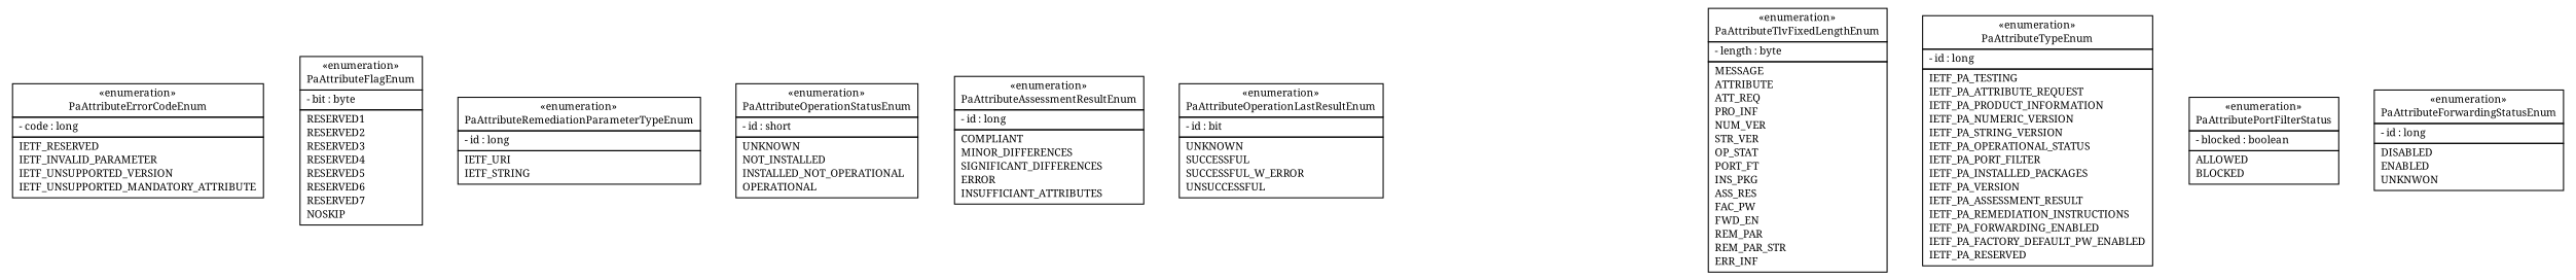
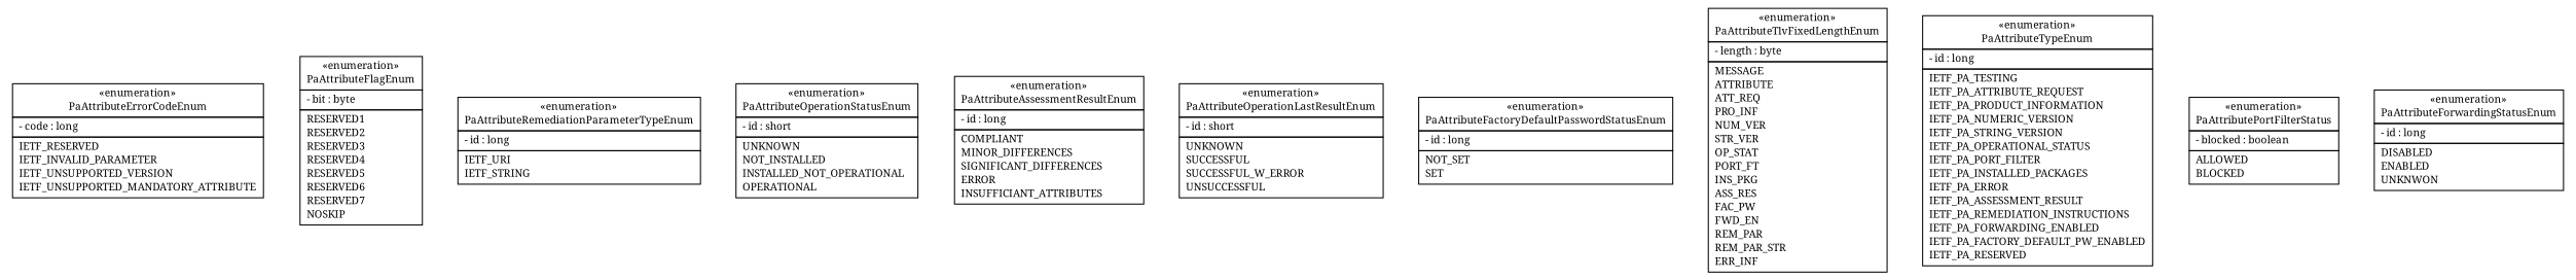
  digraph {
    nodesep=0.25
    ranksep=0.5
    fontname="Noto Serif"
    node [fontcolor=black fontname="Noto Serif" fontsize=10.0 shape=plaintext]
    n1 [label=<<table title="org.ietf.nea.pa.attribute.enums.PaAttributeErrorCodeEnum" border="0" cellborder="1" cellspacing="0" cellpadding="2" port="p" href="./PaAttributeErrorCodeEnum.html"> 		<tr><td><table border="0" cellspacing="0" cellpadding="1"> <tr><td align="center" balign="center"> &#171;enumeration&#187; </td></tr> <tr><td align="center" balign="center"> PaAttributeErrorCodeEnum </td></tr> 		</table></td></tr> 		<tr><td><table border="0" cellspacing="0" cellpadding="1"> <tr><td align="left" balign="left"> - code : long </td></tr> 		</table></td></tr> 		<tr><td><table border="0" cellspacing="0" cellpadding="1"> <tr><td align="left" balign="left"> IETF_RESERVED </td></tr> <tr><td align="left" balign="left"> IETF_INVALID_PARAMETER </td></tr> <tr><td align="left" balign="left"> IETF_UNSUPPORTED_VERSION </td></tr> <tr><td align="left" balign="left"> IETF_UNSUPPORTED_MANDATORY_ATTRIBUTE </td></tr> 		</table></td></tr> 		</table>>]
    n2 [label=<<table title="org.ietf.nea.pa.attribute.enums.PaAttributeFlagEnum" border="0" cellborder="1" cellspacing="0" cellpadding="2" port="p" href="./PaAttributeFlagEnum.html"> 		<tr><td><table border="0" cellspacing="0" cellpadding="1"> <tr><td align="center" balign="center"> &#171;enumeration&#187; </td></tr> <tr><td align="center" balign="center"> PaAttributeFlagEnum </td></tr> 		</table></td></tr> 		<tr><td><table border="0" cellspacing="0" cellpadding="1"> <tr><td align="left" balign="left"> - bit : byte </td></tr> 		</table></td></tr> 		<tr><td><table border="0" cellspacing="0" cellpadding="1"> <tr><td align="left" balign="left"> RESERVED1 </td></tr> <tr><td align="left" balign="left"> RESERVED2 </td></tr> <tr><td align="left" balign="left"> RESERVED3 </td></tr> <tr><td align="left" balign="left"> RESERVED4 </td></tr> <tr><td align="left" balign="left"> RESERVED5 </td></tr> <tr><td align="left" balign="left"> RESERVED6 </td></tr> <tr><td align="left" balign="left"> RESERVED7 </td></tr> <tr><td align="left" balign="left"> NOSKIP </td></tr> 		</table></td></tr> 		</table>>]
    n3 [label=<<table title="org.ietf.nea.pa.attribute.enums.PaAttributeRemediationParameterTypeEnum" border="0" cellborder="1" cellspacing="0" cellpadding="2" port="p" href="./PaAttributeRemediationParameterTypeEnum.html"> 		<tr><td><table border="0" cellspacing="0" cellpadding="1"> <tr><td align="center" balign="center"> &#171;enumeration&#187; </td></tr> <tr><td align="center" balign="center"> PaAttributeRemediationParameterTypeEnum </td></tr> 		</table></td></tr> 		<tr><td><table border="0" cellspacing="0" cellpadding="1"> <tr><td align="left" balign="left"> - id : long </td></tr> 		</table></td></tr> 		<tr><td><table border="0" cellspacing="0" cellpadding="1"> <tr><td align="left" balign="left"> IETF_URI </td></tr> <tr><td align="left" balign="left"> IETF_STRING </td></tr> 		</table></td></tr> 		</table>>]
    n4 [label=<<table title="org.ietf.nea.pa.attribute.enums.PaAttributeOperationStatusEnum" border="0" cellborder="1" cellspacing="0" cellpadding="2" port="p" href="./PaAttributeOperationStatusEnum.html"> 		<tr><td><table border="0" cellspacing="0" cellpadding="1"> <tr><td align="center" balign="center"> &#171;enumeration&#187; </td></tr> <tr><td align="center" balign="center"> PaAttributeOperationStatusEnum </td></tr> 		</table></td></tr> 		<tr><td><table border="0" cellspacing="0" cellpadding="1"> <tr><td align="left" balign="left"> - id : short </td></tr> 		</table></td></tr> 		<tr><td><table border="0" cellspacing="0" cellpadding="1"> <tr><td align="left" balign="left"> UNKNOWN </td></tr> <tr><td align="left" balign="left"> NOT_INSTALLED </td></tr> <tr><td align="left" balign="left"> INSTALLED_NOT_OPERATIONAL </td></tr> <tr><td align="left" balign="left"> OPERATIONAL </td></tr> 		</table></td></tr> 		</table>>]
    n5 [label=<<table title="org.ietf.nea.pa.attribute.enums.PaAttributeAssessmentResultEnum" border="0" cellborder="1" cellspacing="0" cellpadding="2" port="p" href="./PaAttributeAssessmentResultEnum.html"> 		<tr><td><table border="0" cellspacing="0" cellpadding="1"> <tr><td align="center" balign="center"> &#171;enumeration&#187; </td></tr> <tr><td align="center" balign="center"> PaAttributeAssessmentResultEnum </td></tr> 		</table></td></tr> 		<tr><td><table border="0" cellspacing="0" cellpadding="1"> <tr><td align="left" balign="left"> - id : long </td></tr> 		</table></td></tr> 		<tr><td><table border="0" cellspacing="0" cellpadding="1"> <tr><td align="left" balign="left"> COMPLIANT </td></tr> <tr><td align="left" balign="left"> MINOR_DIFFERENCES </td></tr> <tr><td align="left" balign="left"> SIGNIFICANT_DIFFERENCES </td></tr> <tr><td align="left" balign="left"> ERROR </td></tr> <tr><td align="left" balign="left"> INSUFFICIANT_ATTRIBUTES </td></tr> 		</table></td></tr> 		</table>>]
-   n6 [label=<<table title="org.ietf.nea.pa.attribute.enums.PaAttributeOperationLastResultEnum" border="0" cellborder="1" cellspacing="0" cellpadding="2" port="p" href="./PaAttributeOperationLastResultEnum.html"> 		<tr><td><table border="0" cellspacing="0" cellpadding="1"> <tr><td align="center" balign="center"> &#171;enumeration&#187; </td></tr> <tr><td align="center" balign="center"> PaAttributeOperationLastResultEnum </td></tr> 		</table></td></tr> 		<tr><td><table border="0" cellspacing="0" cellpadding="1"> <tr><td align="left" balign="left"> - id : bit </td></tr> 		</table></td></tr> 		<tr><td><table border="0" cellspacing="0" cellpadding="1"> <tr><td align="left" balign="left"> UNKNOWN </td></tr> <tr><td align="left" balign="left"> SUCCESSFUL </td></tr> <tr><td align="left" balign="left"> SUCCESSFUL_W_ERROR </td></tr> <tr><td align="left" balign="left"> UNSUCCESSFUL </td></tr> 		</table></td></tr> 		</table>>]
+   n6 [label=<<table title="org.ietf.nea.pa.attribute.enums.PaAttributeOperationLastResultEnum" border="0" cellborder="1" cellspacing="0" cellpadding="2" port="p" href="./PaAttributeOperationLastResultEnum.html"> 		<tr><td><table border="0" cellspacing="0" cellpadding="1"> <tr><td align="center" balign="center"> &#171;enumeration&#187; </td></tr> <tr><td align="center" balign="center"> PaAttributeOperationLastResultEnum </td></tr> 		</table></td></tr> 		<tr><td><table border="0" cellspacing="0" cellpadding="1"> <tr><td align="left" balign="left"> - id : short </td></tr> 		</table></td></tr> 		<tr><td><table border="0" cellspacing="0" cellpadding="1"> <tr><td align="left" balign="left"> UNKNOWN </td></tr> <tr><td align="left" balign="left"> SUCCESSFUL </td></tr> <tr><td align="left" balign="left"> SUCCESSFUL_W_ERROR </td></tr> <tr><td align="left" balign="left"> UNSUCCESSFUL </td></tr> 		</table></td></tr> 		</table>>]
+   n7 [label=<<table title="org.ietf.nea.pa.attribute.enums.PaAttributeFactoryDefaultPasswordStatusEnum" border="0" cellborder="1" cellspacing="0" cellpadding="2" port="p" href="./PaAttributeFactoryDefaultPasswordStatusEnum.html"> 		<tr><td><table border="0" cellspacing="0" cellpadding="1"> <tr><td align="center" balign="center"> &#171;enumeration&#187; </td></tr> <tr><td align="center" balign="center"> PaAttributeFactoryDefaultPasswordStatusEnum </td></tr> 		</table></td></tr> 		<tr><td><table border="0" cellspacing="0" cellpadding="1"> <tr><td align="left" balign="left"> - id : long </td></tr> 		</table></td></tr> 		<tr><td><table border="0" cellspacing="0" cellpadding="1"> <tr><td align="left" balign="left"> NOT_SET </td></tr> <tr><td align="left" balign="left"> SET </td></tr> 		</table></td></tr> 		</table>>]
    n8 [label=<<table title="org.ietf.nea.pa.attribute.enums.PaAttributeTlvFixedLengthEnum" border="0" cellborder="1" cellspacing="0" cellpadding="2" port="p" href="./PaAttributeTlvFixedLengthEnum.html"> 		<tr><td><table border="0" cellspacing="0" cellpadding="1"> <tr><td align="center" balign="center"> &#171;enumeration&#187; </td></tr> <tr><td align="center" balign="center"> PaAttributeTlvFixedLengthEnum </td></tr> 		</table></td></tr> 		<tr><td><table border="0" cellspacing="0" cellpadding="1"> <tr><td align="left" balign="left"> - length : byte </td></tr> 		</table></td></tr> 		<tr><td><table border="0" cellspacing="0" cellpadding="1"> <tr><td align="left" balign="left"> MESSAGE </td></tr> <tr><td align="left" balign="left"> ATTRIBUTE </td></tr> <tr><td align="left" balign="left"> ATT_REQ </td></tr> <tr><td align="left" balign="left"> PRO_INF </td></tr> <tr><td align="left" balign="left"> NUM_VER </td></tr> <tr><td align="left" balign="left"> STR_VER </td></tr> <tr><td align="left" balign="left"> OP_STAT </td></tr> <tr><td align="left" balign="left"> PORT_FT </td></tr> <tr><td align="left" balign="left"> INS_PKG </td></tr> <tr><td align="left" balign="left"> ASS_RES </td></tr> <tr><td align="left" balign="left"> FAC_PW </td></tr> <tr><td align="left" balign="left"> FWD_EN </td></tr> <tr><td align="left" balign="left"> REM_PAR </td></tr> <tr><td align="left" balign="left"> REM_PAR_STR </td></tr> <tr><td align="left" balign="left"> ERR_INF </td></tr> 		</table></td></tr> 		</table>>]
-   n9 [label=<<table title="org.ietf.nea.pa.attribute.enums.PaAttributeTypeEnum" border="0" cellborder="1" cellspacing="0" cellpadding="2" port="p" href="./PaAttributeTypeEnum.html"> 		<tr><td><table border="0" cellspacing="0" cellpadding="1"> <tr><td align="center" balign="center"> &#171;enumeration&#187; </td></tr> <tr><td align="center" balign="center"> PaAttributeTypeEnum </td></tr> 		</table></td></tr> 		<tr><td><table border="0" cellspacing="0" cellpadding="1"> <tr><td align="left" balign="left"> - id : long </td></tr> 		</table></td></tr> 		<tr><td><table border="0" cellspacing="0" cellpadding="1"> <tr><td align="left" balign="left"> IETF_PA_TESTING </td></tr> <tr><td align="left" balign="left"> IETF_PA_ATTRIBUTE_REQUEST </td></tr> <tr><td align="left" balign="left"> IETF_PA_PRODUCT_INFORMATION </td></tr> <tr><td align="left" balign="left"> IETF_PA_NUMERIC_VERSION </td></tr> <tr><td align="left" balign="left"> IETF_PA_STRING_VERSION </td></tr> <tr><td align="left" balign="left"> IETF_PA_OPERATIONAL_STATUS </td></tr> <tr><td align="left" balign="left"> IETF_PA_PORT_FILTER </td></tr> <tr><td align="left" balign="left"> IETF_PA_INSTALLED_PACKAGES </td></tr> <tr><td align="left" balign="left"> IETF_PA_VERSION </td></tr> <tr><td align="left" balign="left"> IETF_PA_ASSESSMENT_RESULT </td></tr> <tr><td align="left" balign="left"> IETF_PA_REMEDIATION_INSTRUCTIONS </td></tr> <tr><td align="left" balign="left"> IETF_PA_FORWARDING_ENABLED </td></tr> <tr><td align="left" balign="left"> IETF_PA_FACTORY_DEFAULT_PW_ENABLED </td></tr> <tr><td align="left" balign="left"> IETF_PA_RESERVED </td></tr> 		</table></td></tr> 		</table>>]
+   n9 [label=<<table title="org.ietf.nea.pa.attribute.enums.PaAttributeTypeEnum" border="0" cellborder="1" cellspacing="0" cellpadding="2" port="p" href="./PaAttributeTypeEnum.html"> 		<tr><td><table border="0" cellspacing="0" cellpadding="1"> <tr><td align="center" balign="center"> &#171;enumeration&#187; </td></tr> <tr><td align="center" balign="center"> PaAttributeTypeEnum </td></tr> 		</table></td></tr> 		<tr><td><table border="0" cellspacing="0" cellpadding="1"> <tr><td align="left" balign="left"> - id : long </td></tr> 		</table></td></tr> 		<tr><td><table border="0" cellspacing="0" cellpadding="1"> <tr><td align="left" balign="left"> IETF_PA_TESTING </td></tr> <tr><td align="left" balign="left"> IETF_PA_ATTRIBUTE_REQUEST </td></tr> <tr><td align="left" balign="left"> IETF_PA_PRODUCT_INFORMATION </td></tr> <tr><td align="left" balign="left"> IETF_PA_NUMERIC_VERSION </td></tr> <tr><td align="left" balign="left"> IETF_PA_STRING_VERSION </td></tr> <tr><td align="left" balign="left"> IETF_PA_OPERATIONAL_STATUS </td></tr> <tr><td align="left" balign="left"> IETF_PA_PORT_FILTER </td></tr> <tr><td align="left" balign="left"> IETF_PA_INSTALLED_PACKAGES </td></tr> <tr><td align="left" balign="left"> IETF_PA_ERROR </td></tr> <tr><td align="left" balign="left"> IETF_PA_ASSESSMENT_RESULT </td></tr> <tr><td align="left" balign="left"> IETF_PA_REMEDIATION_INSTRUCTIONS </td></tr> <tr><td align="left" balign="left"> IETF_PA_FORWARDING_ENABLED </td></tr> <tr><td align="left" balign="left"> IETF_PA_FACTORY_DEFAULT_PW_ENABLED </td></tr> <tr><td align="left" balign="left"> IETF_PA_RESERVED </td></tr> 		</table></td></tr> 		</table>>]
    n10 [label=<<table title="org.ietf.nea.pa.attribute.enums.PaAttributePortFilterStatus" border="0" cellborder="1" cellspacing="0" cellpadding="2" port="p" href="./PaAttributePortFilterStatus.html"> 		<tr><td><table border="0" cellspacing="0" cellpadding="1"> <tr><td align="center" balign="center"> &#171;enumeration&#187; </td></tr> <tr><td align="center" balign="center"> PaAttributePortFilterStatus </td></tr> 		</table></td></tr> 		<tr><td><table border="0" cellspacing="0" cellpadding="1"> <tr><td align="left" balign="left"> - blocked : boolean </td></tr> 		</table></td></tr> 		<tr><td><table border="0" cellspacing="0" cellpadding="1"> <tr><td align="left" balign="left"> ALLOWED </td></tr> <tr><td align="left" balign="left"> BLOCKED </td></tr> 		</table></td></tr> 		</table>>]
    n11 [label=<<table title="org.ietf.nea.pa.attribute.enums.PaAttributeForwardingStatusEnum" border="0" cellborder="1" cellspacing="0" cellpadding="2" port="p" href="./PaAttributeForwardingStatusEnum.html"> 		<tr><td><table border="0" cellspacing="0" cellpadding="1"> <tr><td align="center" balign="center"> &#171;enumeration&#187; </td></tr> <tr><td align="center" balign="center"> PaAttributeForwardingStatusEnum </td></tr> 		</table></td></tr> 		<tr><td><table border="0" cellspacing="0" cellpadding="1"> <tr><td align="left" balign="left"> - id : long </td></tr> 		</table></td></tr> 		<tr><td><table border="0" cellspacing="0" cellpadding="1"> <tr><td align="left" balign="left"> DISABLED </td></tr> <tr><td align="left" balign="left"> ENABLED </td></tr> <tr><td align="left" balign="left"> UNKNWON </td></tr> 		</table></td></tr> 		</table>>]
  }
